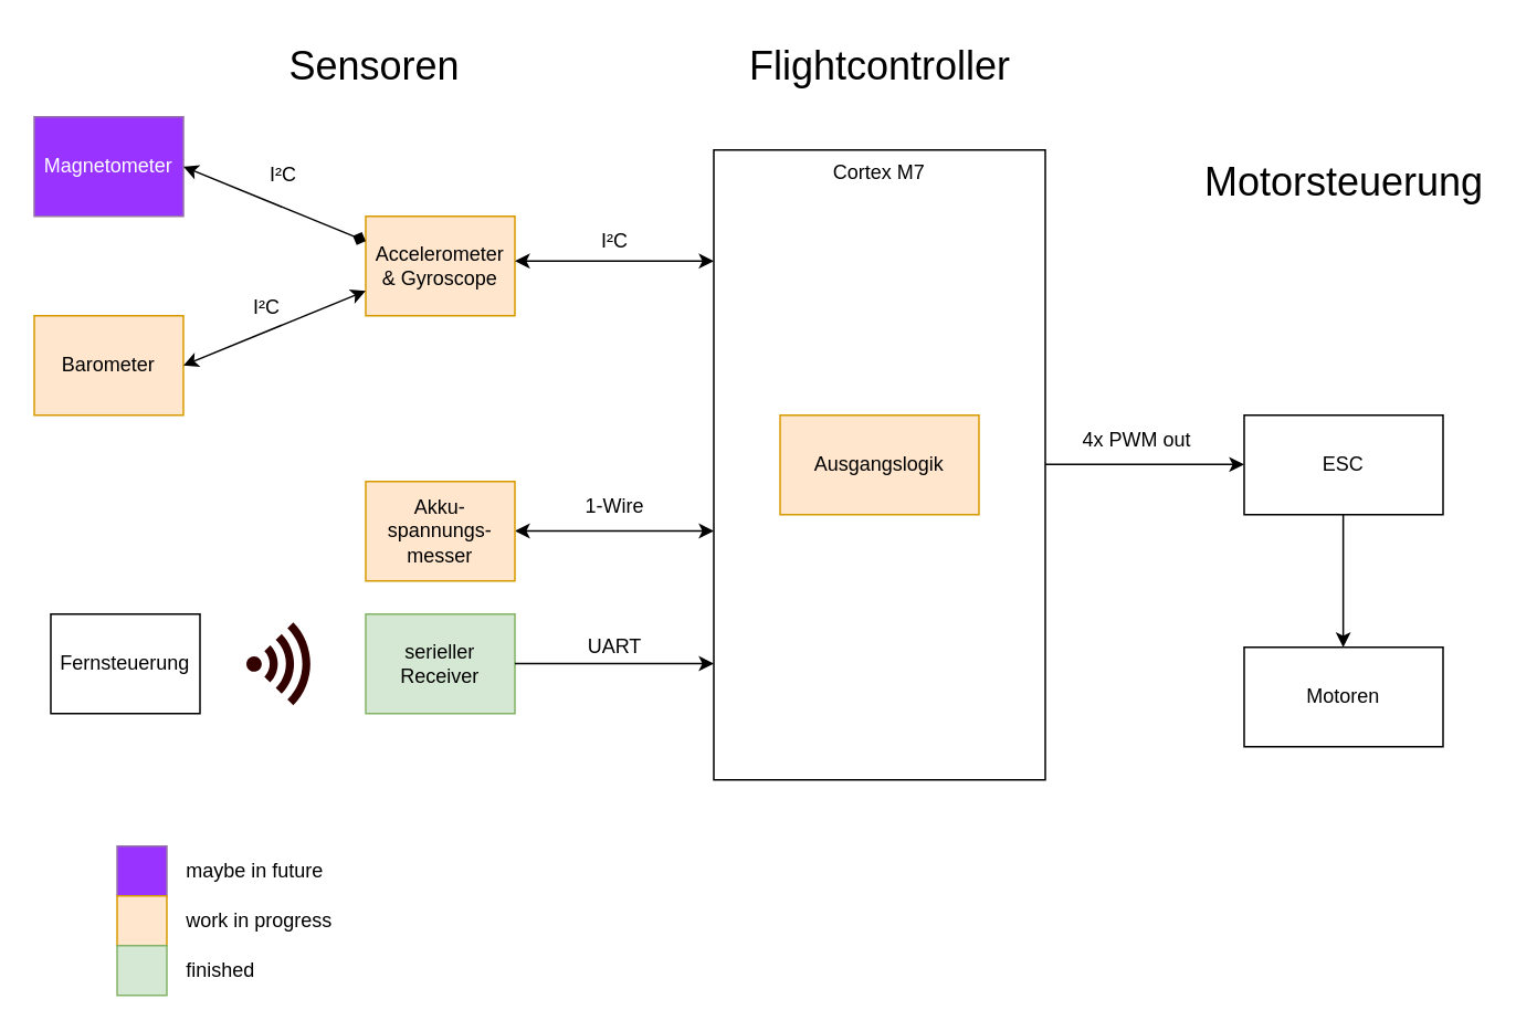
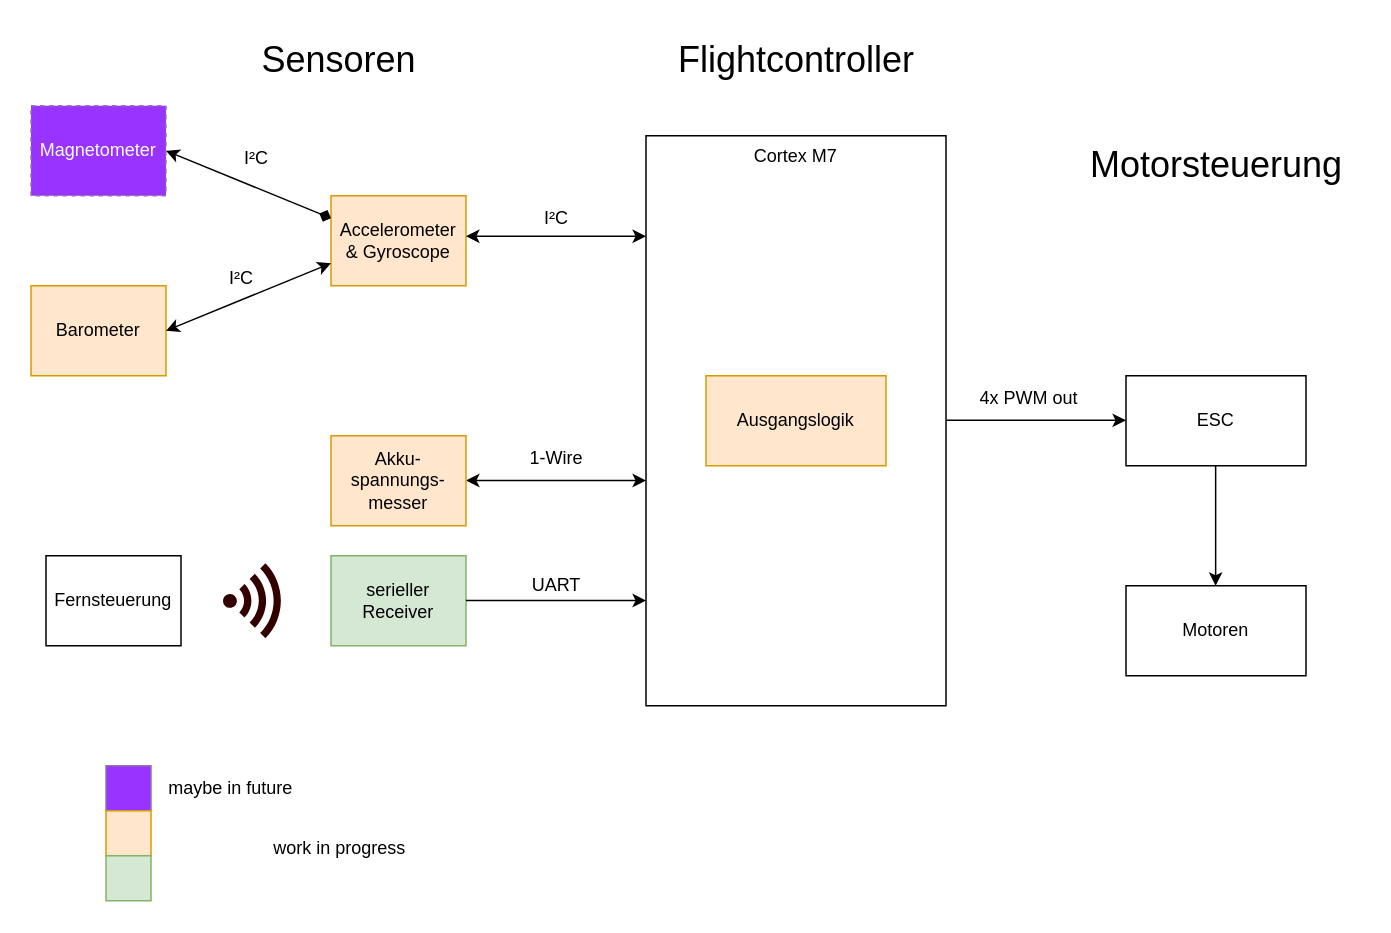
  <mxCell id="0" />
  <mxCell id="1" parent="0" />
  <mxCell id="2" value="&lt;font style=&quot;font-size: 24px;&quot;&gt;Flightcontroller&lt;/font&gt;" style="text;html=1;align=center;verticalAlign=middle;resizable=0;points=[];autosize=1;strokeColor=none;fillColor=none;" vertex="1" parent="1"><mxGeometry x="440" y="20" width="180" height="40" as="geometry" /></mxCell>
  <mxCell id="3" value="Cortex M7" style="rounded=0;whiteSpace=wrap;html=1;verticalAlign=top;" vertex="1" parent="1"><mxGeometry x="430" y="90" width="200" height="380" as="geometry" /></mxCell>
  <mxCell id="4" value="&lt;font style=&quot;font-size: 24px;&quot;&gt;Sensoren&lt;/font&gt;" style="text;html=1;align=center;verticalAlign=middle;resizable=0;points=[];autosize=1;strokeColor=none;fillColor=none;" vertex="1" parent="1"><mxGeometry x="160" y="20" width="130" height="40" as="geometry" /></mxCell>
  <mxCell id="5" value="Accelerometer&lt;br&gt;&amp;amp; Gyroscope" style="rounded=0;whiteSpace=wrap;html=1;fillColor=#ffe6cc;strokeColor=#d79b00;" vertex="1" parent="1"><mxGeometry x="220" y="130" width="90" height="60" as="geometry" /></mxCell>
- <mxCell id="6" value="Magnetometer" style="whiteSpace=wrap;html=1;fillColor=#9933FF;strokeColor=#9673a6;fontColor=#FFFFFF;" vertex="1" parent="1"><mxGeometry x="20" y="70" width="90" height="60" as="geometry" /></mxCell>
+ <mxCell id="6" value="Magnetometer" style="whiteSpace=wrap;html=1;fillColor=#9933FF;strokeColor=#9673a6;fontColor=#FFFFFF;dashed=1;" vertex="1" parent="1"><mxGeometry x="20" y="70" width="90" height="60" as="geometry" /></mxCell>
  <mxCell id="7" value="Barometer" style="whiteSpace=wrap;html=1;fillColor=#ffe6cc;strokeColor=#d79b00;" vertex="1" parent="1"><mxGeometry x="20" y="190" width="90" height="60" as="geometry" /></mxCell>
  <mxCell id="8" value="serieller Receiver" style="whiteSpace=wrap;html=1;fillColor=#d5e8d4;strokeColor=#82b366;" vertex="1" parent="1"><mxGeometry x="220" y="370" width="90" height="60" as="geometry" /></mxCell>
  <mxCell id="9" value="Fernsteuerung" style="whiteSpace=wrap;html=1;" vertex="1" parent="1"><mxGeometry x="30" y="370" width="90" height="60" as="geometry" /></mxCell>
  <mxCell id="10" value="ESC" style="whiteSpace=wrap;html=1;" vertex="1" parent="1"><mxGeometry x="750" y="250" width="120" height="60" as="geometry" /></mxCell>
  <mxCell id="11" value="Motoren" style="whiteSpace=wrap;html=1;" vertex="1" parent="1"><mxGeometry x="750" y="390" width="120" height="60" as="geometry" /></mxCell>
  <mxCell id="12" value="" style="endArrow=classic;html=1;rounded=0;startArrow=classic;startFill=1;" edge="1" parent="1"><mxGeometry width="50" height="50" relative="1" as="geometry"><mxPoint x="310" y="157" as="sourcePoint" /><mxPoint x="430" y="157" as="targetPoint" /></mxGeometry></mxCell>
  <mxCell id="13" value="I²C" style="text;html=1;align=center;verticalAlign=middle;resizable=0;points=[];autosize=1;strokeColor=none;fillColor=none;" vertex="1" parent="1"><mxGeometry x="350" y="130" width="40" height="30" as="geometry" /></mxCell>
  <mxCell id="14" value="" style="endArrow=classic;html=1;rounded=0;startArrow=classic;startFill=1;" edge="1" parent="1"><mxGeometry width="50" height="50" relative="1" as="geometry"><mxPoint x="310" y="319.83" as="sourcePoint" /><mxPoint x="430" y="319.83" as="targetPoint" /></mxGeometry></mxCell>
  <mxCell id="15" value="Ausgangslogik" style="rounded=0;whiteSpace=wrap;html=1;fillColor=#ffe6cc;strokeColor=#d79b00;" vertex="1" parent="1"><mxGeometry x="470" y="250" width="120" height="60" as="geometry" /></mxCell>
  <mxCell id="16" value="" style="endArrow=classic;html=1;rounded=0;" edge="1" parent="1"><mxGeometry width="50" height="50" relative="1" as="geometry"><mxPoint x="310" y="399.83" as="sourcePoint" /><mxPoint x="430" y="399.83" as="targetPoint" /></mxGeometry></mxCell>
  <mxCell id="17" value="" style="endArrow=classic;html=1;rounded=0;" edge="1" parent="1"><mxGeometry width="50" height="50" relative="1" as="geometry"><mxPoint x="630" y="279.71" as="sourcePoint" /><mxPoint x="750" y="279.71" as="targetPoint" /></mxGeometry></mxCell>
  <mxCell id="18" value="4x PWM out" style="text;html=1;align=center;verticalAlign=middle;resizable=0;points=[];autosize=1;strokeColor=none;fillColor=none;" vertex="1" parent="1"><mxGeometry x="640" y="250" width="90" height="30" as="geometry" /></mxCell>
  <mxCell id="19" value="" style="endArrow=classic;html=1;rounded=0;" edge="1" parent="1"><mxGeometry width="50" height="50" relative="1" as="geometry"><mxPoint x="809.76" y="310" as="sourcePoint" /><mxPoint x="809.76" y="390" as="targetPoint" /></mxGeometry></mxCell>
  <mxCell id="20" value="" style="endArrow=diamond;html=1;rounded=1;exitX=1;exitY=0.5;exitDx=0;exitDy=0;entryX=0;entryY=0.25;entryDx=0;entryDy=0;startArrow=classic;startFill=1;" edge="1" parent="1" source="6" target="5"><mxGeometry width="50" height="50" relative="1" as="geometry"><mxPoint x="170" y="200" as="sourcePoint" /><mxPoint x="220" y="150" as="targetPoint" /></mxGeometry></mxCell>
  <mxCell id="21" value="" style="endArrow=classic;html=1;rounded=0;exitX=1;exitY=0.5;exitDx=0;exitDy=0;entryX=0;entryY=0.75;entryDx=0;entryDy=0;startArrow=classic;startFill=1;" edge="1" parent="1" source="7" target="5"><mxGeometry width="50" height="50" relative="1" as="geometry"><mxPoint x="180" y="220" as="sourcePoint" /><mxPoint x="230" y="170" as="targetPoint" /></mxGeometry></mxCell>
  <mxCell id="22" value="I²C" style="text;html=1;align=center;verticalAlign=middle;resizable=0;points=[];autosize=1;strokeColor=none;fillColor=none;" vertex="1" parent="1"><mxGeometry x="150" y="90" width="40" height="30" as="geometry" /></mxCell>
  <mxCell id="23" value="I²C" style="text;html=1;align=center;verticalAlign=middle;resizable=0;points=[];autosize=1;strokeColor=none;fillColor=none;" vertex="1" parent="1"><mxGeometry x="140" y="170" width="40" height="30" as="geometry" /></mxCell>
  <mxCell id="24" value="Akku-&lt;br&gt;spannungs-messer" style="whiteSpace=wrap;html=1;fillColor=#ffe6cc;strokeColor=#d79b00;" vertex="1" parent="1"><mxGeometry x="220" y="290" width="90" height="60" as="geometry" /></mxCell>
  <mxCell id="25" value="" style="sketch=0;aspect=fixed;pointerEvents=1;shadow=0;dashed=0;html=1;strokeColor=none;labelPosition=center;verticalLabelPosition=bottom;verticalAlign=top;align=center;fillColor=#330000;shape=mxgraph.mscae.enterprise.wireless_connection" vertex="1" parent="1"><mxGeometry x="148" y="375" width="42" height="50" as="geometry" /></mxCell>
  <mxCell id="26" value="1-Wire" style="text;html=1;align=center;verticalAlign=middle;resizable=0;points=[];autosize=1;strokeColor=none;fillColor=none;" vertex="1" parent="1"><mxGeometry x="340" y="290" width="60" height="30" as="geometry" /></mxCell>
  <mxCell id="27" value="UART" style="text;html=1;align=center;verticalAlign=middle;resizable=0;points=[];autosize=1;strokeColor=none;fillColor=none;" vertex="1" parent="1"><mxGeometry x="340" y="375" width="60" height="30" as="geometry" /></mxCell>
  <mxCell id="28" value="&lt;font style=&quot;font-size: 24px;&quot;&gt;Motorsteuerung&lt;/font&gt;" style="text;html=1;align=center;verticalAlign=middle;resizable=0;points=[];autosize=1;strokeColor=none;fillColor=none;" vertex="1" parent="1"><mxGeometry x="715" y="90" width="190" height="40" as="geometry" /></mxCell>
  <mxCell id="29" value="" style="whiteSpace=wrap;html=1;fillColor=#9933FF;strokeColor=#9673a6;fontColor=#FFFFFF;" vertex="1" parent="1"><mxGeometry x="70" y="510" width="30" height="30" as="geometry" /></mxCell>
  <mxCell id="30" value="maybe in future" style="text;html=1;align=left;verticalAlign=middle;resizable=0;points=[];autosize=1;strokeColor=none;fillColor=none;" vertex="1" parent="1"><mxGeometry x="110" y="510" width="110" height="30" as="geometry" /></mxCell>
  <mxCell id="31" value="" style="whiteSpace=wrap;html=1;fillColor=#ffe6cc;strokeColor=#d79b00;" vertex="1" parent="1"><mxGeometry x="70" y="540" width="30" height="30" as="geometry" /></mxCell>
  <mxCell id="32" value="" style="whiteSpace=wrap;html=1;fillColor=#d5e8d4;strokeColor=#82b366;" vertex="1" parent="1"><mxGeometry x="70" y="570" width="30" height="30" as="geometry" /></mxCell>
- <mxCell id="33" value="work in progress" style="text;html=1;align=left;verticalAlign=middle;resizable=0;points=[];autosize=1;strokeColor=none;fillColor=none;" vertex="1" parent="1"><mxGeometry x="110" y="540" width="110" height="30" as="geometry" /></mxCell>
- <mxCell id="34" value="finished" style="text;html=1;align=left;verticalAlign=middle;resizable=0;points=[];autosize=1;strokeColor=none;fillColor=none;" vertex="1" parent="1"><mxGeometry x="110" y="570" width="60" height="30" as="geometry" /></mxCell>
+ <mxCell id="33" value="work in progress" style="text;html=1;align=left;verticalAlign=middle;resizable=0;points=[];autosize=1;strokeColor=none;fillColor=none;" vertex="1" parent="1"><mxGeometry x="180" y="550" width="110" height="30" as="geometry" /></mxCell>
